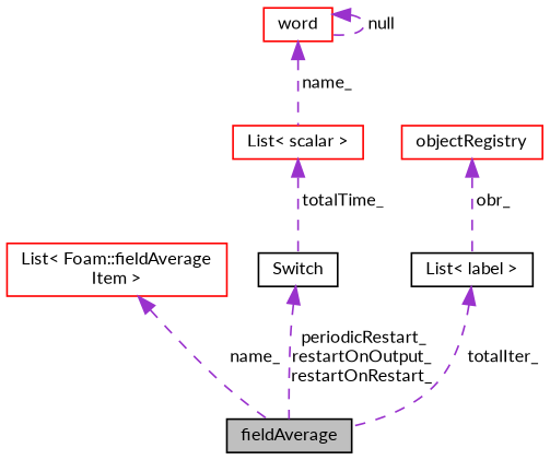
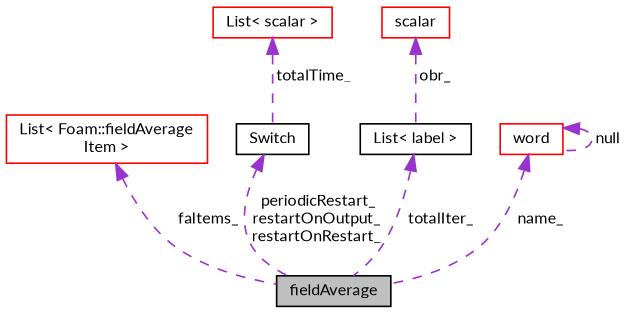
  digraph {
    fontname=Lato
    rankdir=TB
    node [color=red fontname=Lato fontsize=10 shape=record]
    edge [color=darkorchid3 dir=back fontname=Lato fontsize=10 labelfontname=Helvetica labelfontsize=10 style=dashed]
    n1 [color=black fillcolor=grey75 fontcolor=black height=0.2 label=fieldAverage style=filled width=0.4]
    n2 [height=0.2 label="List\< Foam::fieldAverage\lItem \>" width=0.4]
    n3 [color=black height=0.2 label=Switch width=0.4]
-   n4 [height=0.2 label=objectRegistry width=0.4]
+   n4 [height=0.2 label=scalar width=0.4]
    n5 [color=black height=0.2 label="List\< label \>" width=0.4]
    n6 [height=0.2 label="List\< scalar \>" width=0.4]
    n7 [height=0.2 label=word width=0.4]
-   n2 -> n1 [label=" name_"]
+   n2 -> n1 [label=" faItems_"]
    n3 -> n1 [label=" periodicRestart_\nrestartOnOutput_\nrestartOnRestart_"]
    n4 -> n5 [label=" obr_"]
    n5 -> n1 [label=" totalIter_"]
    n6 -> n3 [label=" totalTime_"]
-   n7 -> n6 [label=" name_"]
+   n7 -> n1 [label=" name_"]
    n7 -> n7 [label=" null"]
  }
